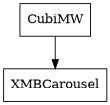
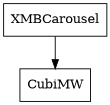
  digraph {
    node [shape=box]
    XMBCarousel [root=true]
    CubiMW
-   CubiMW -> XMBCarousel
+   XMBCarousel -> CubiMW
  }
